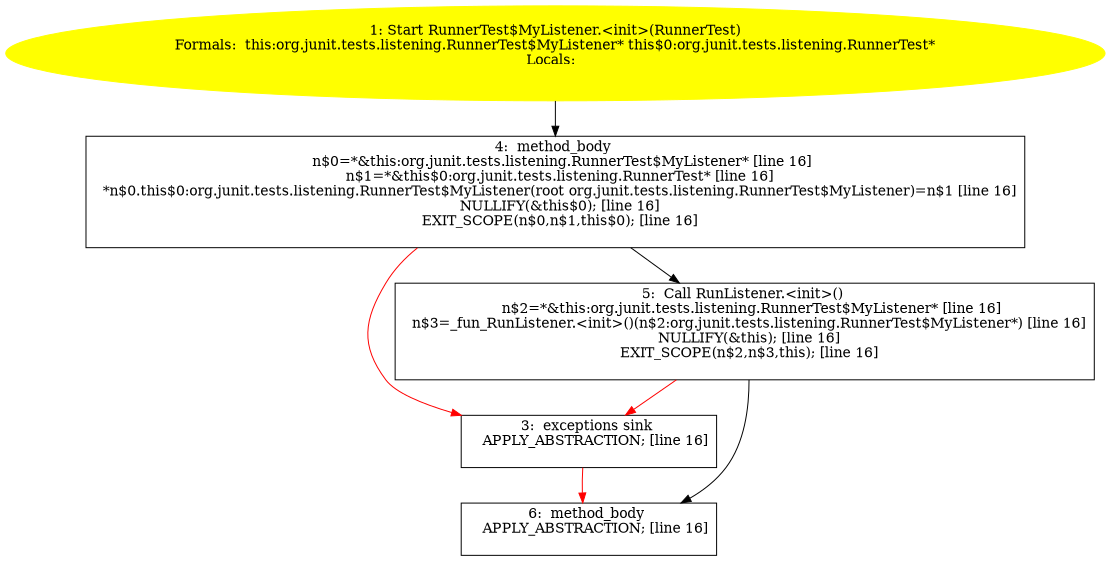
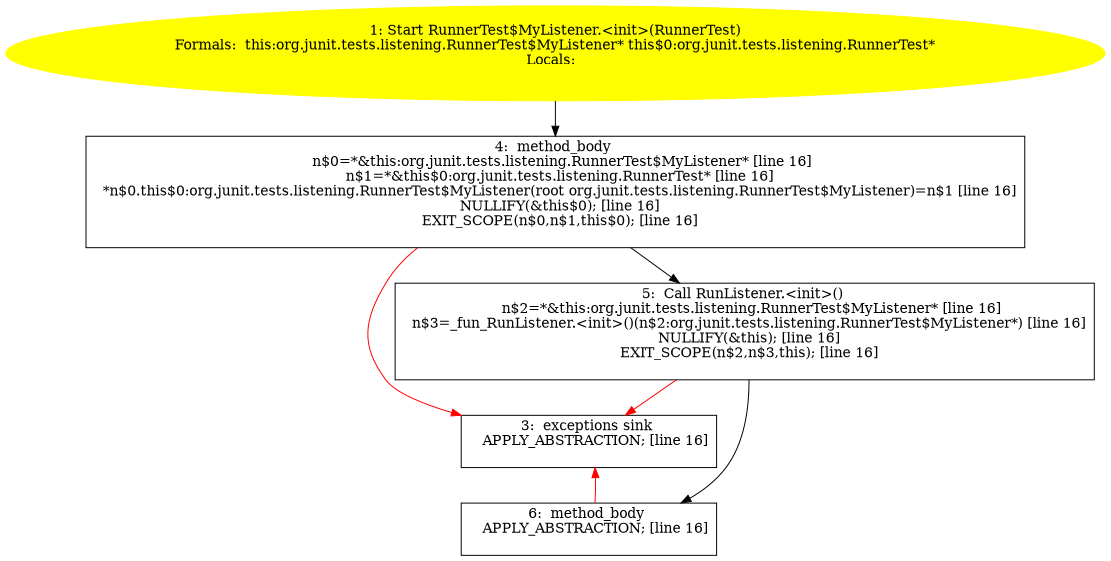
  digraph {
    node [shape=box]
    n1 [color=yellow label="1: Start RunnerTest$MyListener.<init>(RunnerTest)\nFormals:  this:org.junit.tests.listening.RunnerTest$MyListener* this$0:org.junit.tests.listening.RunnerTest*\nLocals:  \n  " style=filled shape=""]
    n2 [label="4:  method_body \n   n$0=*&this:org.junit.tests.listening.RunnerTest$MyListener* [line 16]\n  n$1=*&this$0:org.junit.tests.listening.RunnerTest* [line 16]\n  *n$0.this$0:org.junit.tests.listening.RunnerTest$MyListener(root org.junit.tests.listening.RunnerTest$MyListener)=n$1 [line 16]\n  NULLIFY(&this$0); [line 16]\n  EXIT_SCOPE(n$0,n$1,this$0); [line 16]\n "]
    n3 [label="3:  exceptions sink \n   APPLY_ABSTRACTION; [line 16]\n "]
    n4 [label="5:  Call RunListener.<init>() \n   n$2=*&this:org.junit.tests.listening.RunnerTest$MyListener* [line 16]\n  n$3=_fun_RunListener.<init>()(n$2:org.junit.tests.listening.RunnerTest$MyListener*) [line 16]\n  NULLIFY(&this); [line 16]\n  EXIT_SCOPE(n$2,n$3,this); [line 16]\n "]
    n5 [label="6:  method_body \n   APPLY_ABSTRACTION; [line 16]\n "]
    n1 -> n2
    n2 -> n3 [color=red]
    n2 -> n4
    n4 -> n3 [color=red]
    n4 -> n5
-   n3 -> n5 [color=red]
+   n5 -> n3 [color=red]
  }
